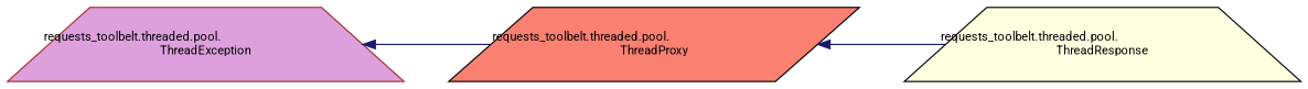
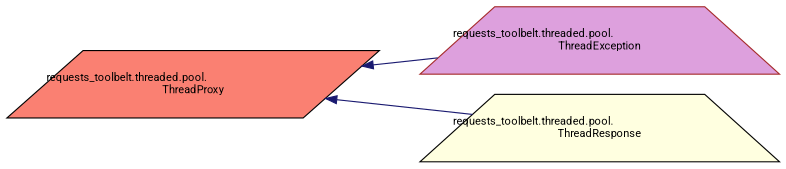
  digraph {
    fontname=Roboto
    rankdir=LR
    node [color=black fontname=Roboto fontsize=10 shape=trapezium style=filled]
    edge [color=midnightblue dir=back fontname=Roboto fontsize=10 labelfontname=Helvetica labelfontsize=10 style=solid]
    n1 [fillcolor=salmon fontcolor=black height=0.2 label="requests_toolbelt.threaded.pool.\lThreadProxy" shape=parallelogram width=0.4]
    n2 [color=brown fillcolor=plum height=0.2 label="requests_toolbelt.threaded.pool.\lThreadException" width=0.4]
    n3 [fillcolor=lightyellow height=0.2 label="requests_toolbelt.threaded.pool.\lThreadResponse" width=0.4]
-   n2 -> n1
+   n1 -> n2
    n1 -> n3
  }
